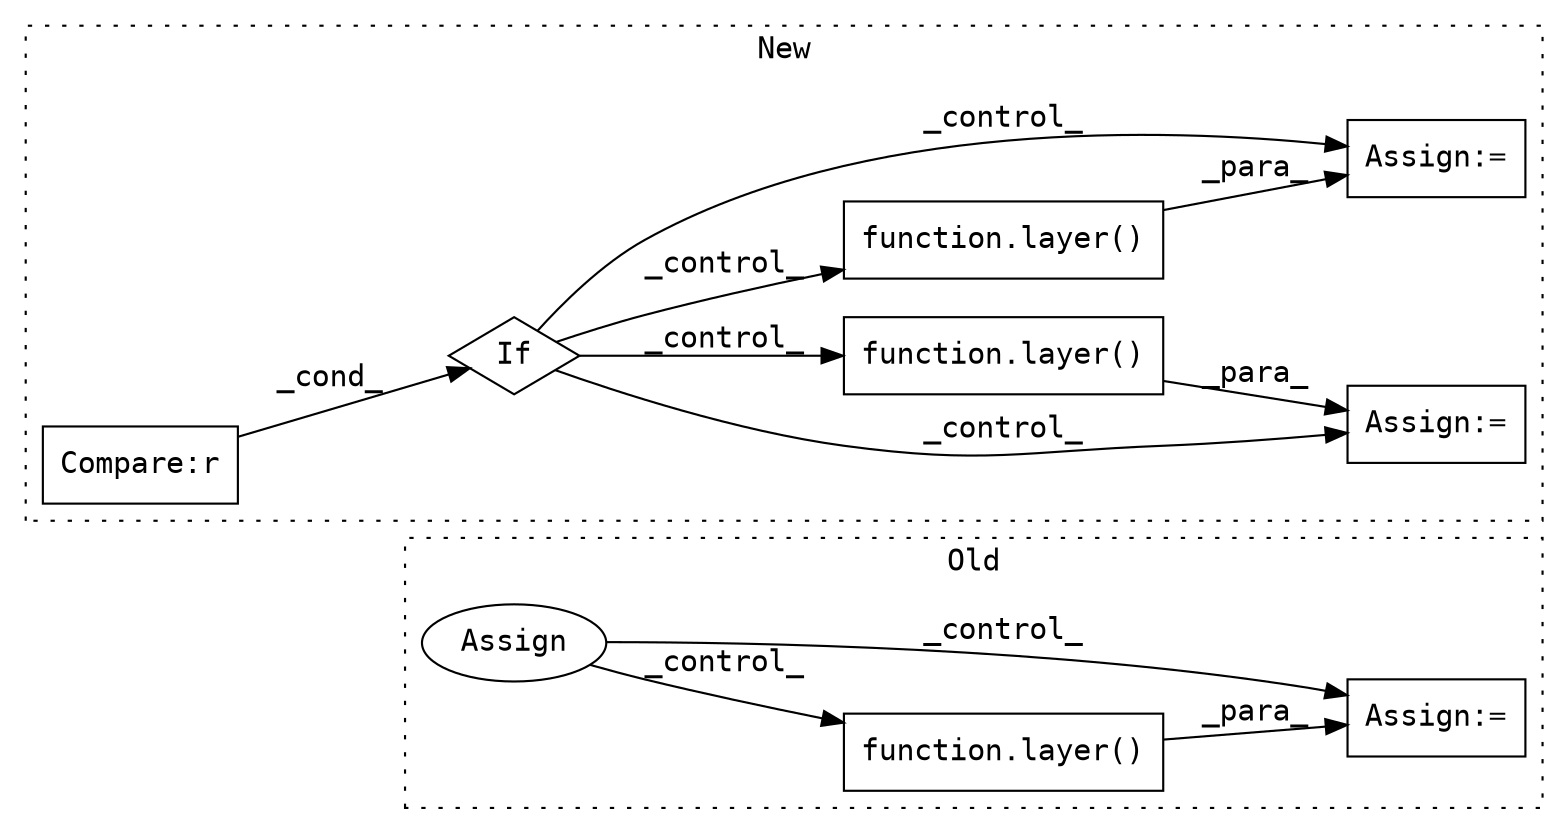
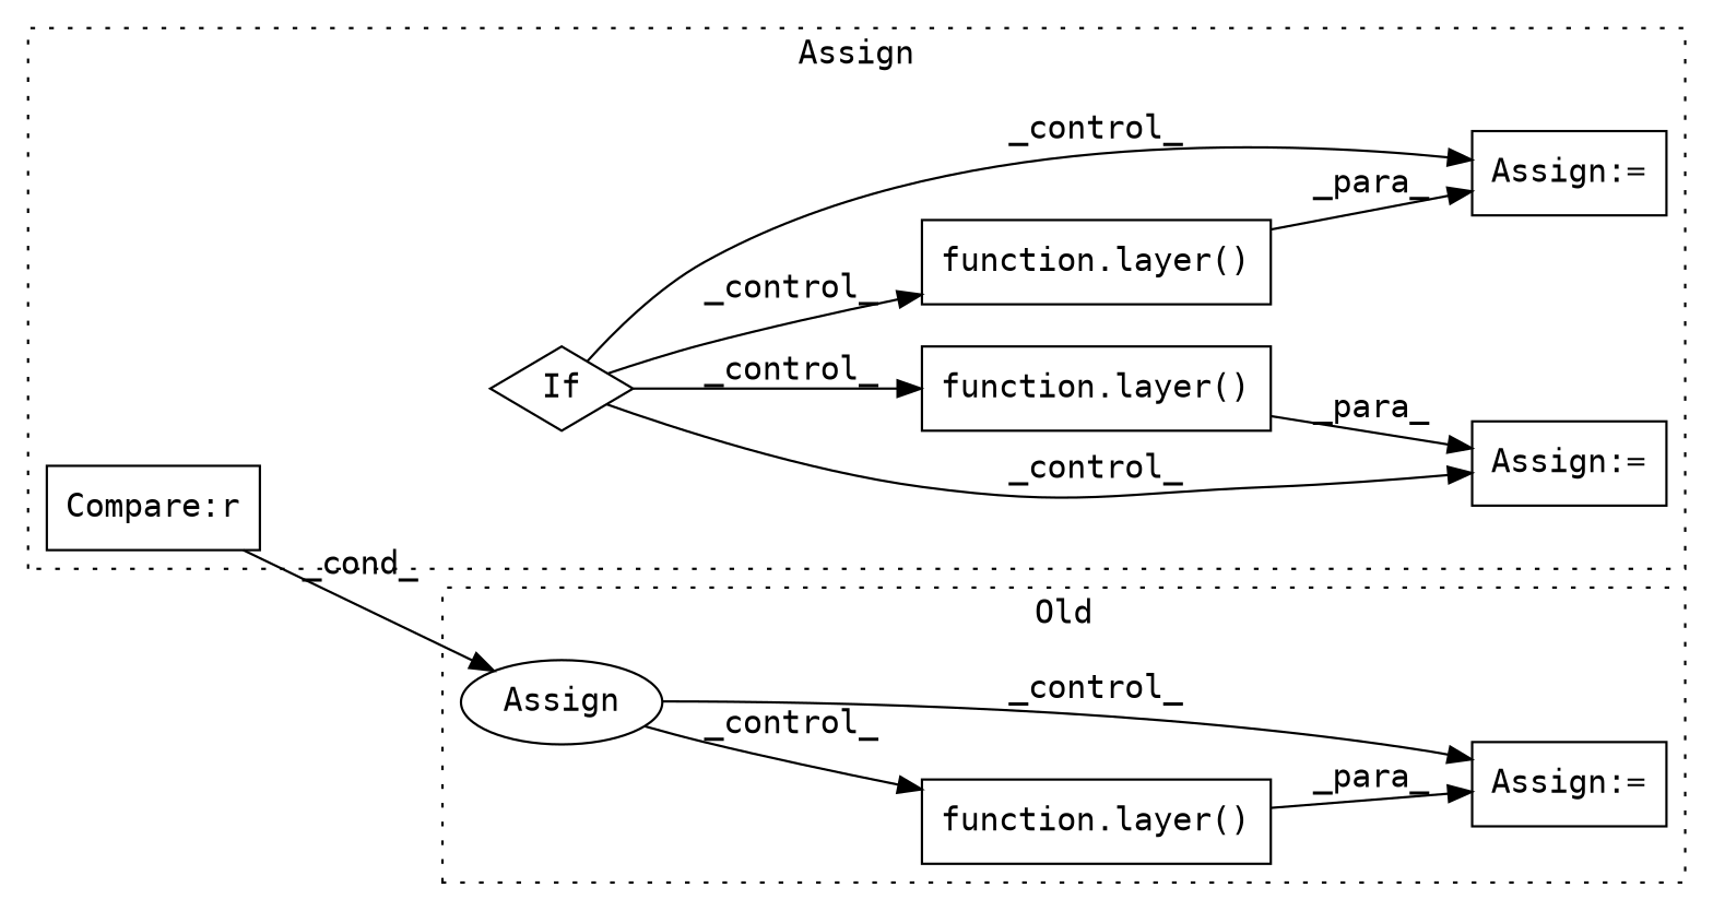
  digraph {
    fontname="DejaVu Sans Mono"
    rankdir=LR
    node [a=68 fontname="DejaVu Sans Mono" l=3 shape=box]
    edge [fontname="DejaVu Sans Mono"]
    n1 [a=96 label=If s=5126 shape=diamond]
    n2 [label="Assign:=" s=5281]
    n3 [a=40 l=29 label="Compare:r" s=5129]
    n4 [a=75 l="6,1" label="function.layer()" s="5185,5239"]
    n5 [label="Assign:=" s=5182]
    n6 [a=75 l="6,1" label="function.layer()" s="5284,5332"]
    n7 [a=75 l="6,1" label="function.layer()" s="5246,5283"]
    n8 [label="Assign:=" s=5243]
    n9 [a=87 l=5 label=Assign s=5203 shape=ellipse]
    subgraph cluster_1 {
-     label=New
+     label=Assign
      style=dotted
      n1
      n2
      n3
      n4
      n5
      n6
    }
    subgraph cluster_2 {
      label=Old
      style=dotted
      n7
      n8
      n9
    }
    n1 -> n2 [label=_control_]
    n1 -> n4 [label=_control_]
    n1 -> n5 [label=_control_]
    n1 -> n6 [label=_control_]
-   n3 -> n1 [label=_cond_]
+   n3 -> n9 [label=_cond_]
    n4 -> n5 [label=_para_]
    n6 -> n2 [label=_para_]
    n7 -> n8 [label=_para_]
    n9 -> n7 [label=_control_]
    n9 -> n8 [label=_control_]
  }
